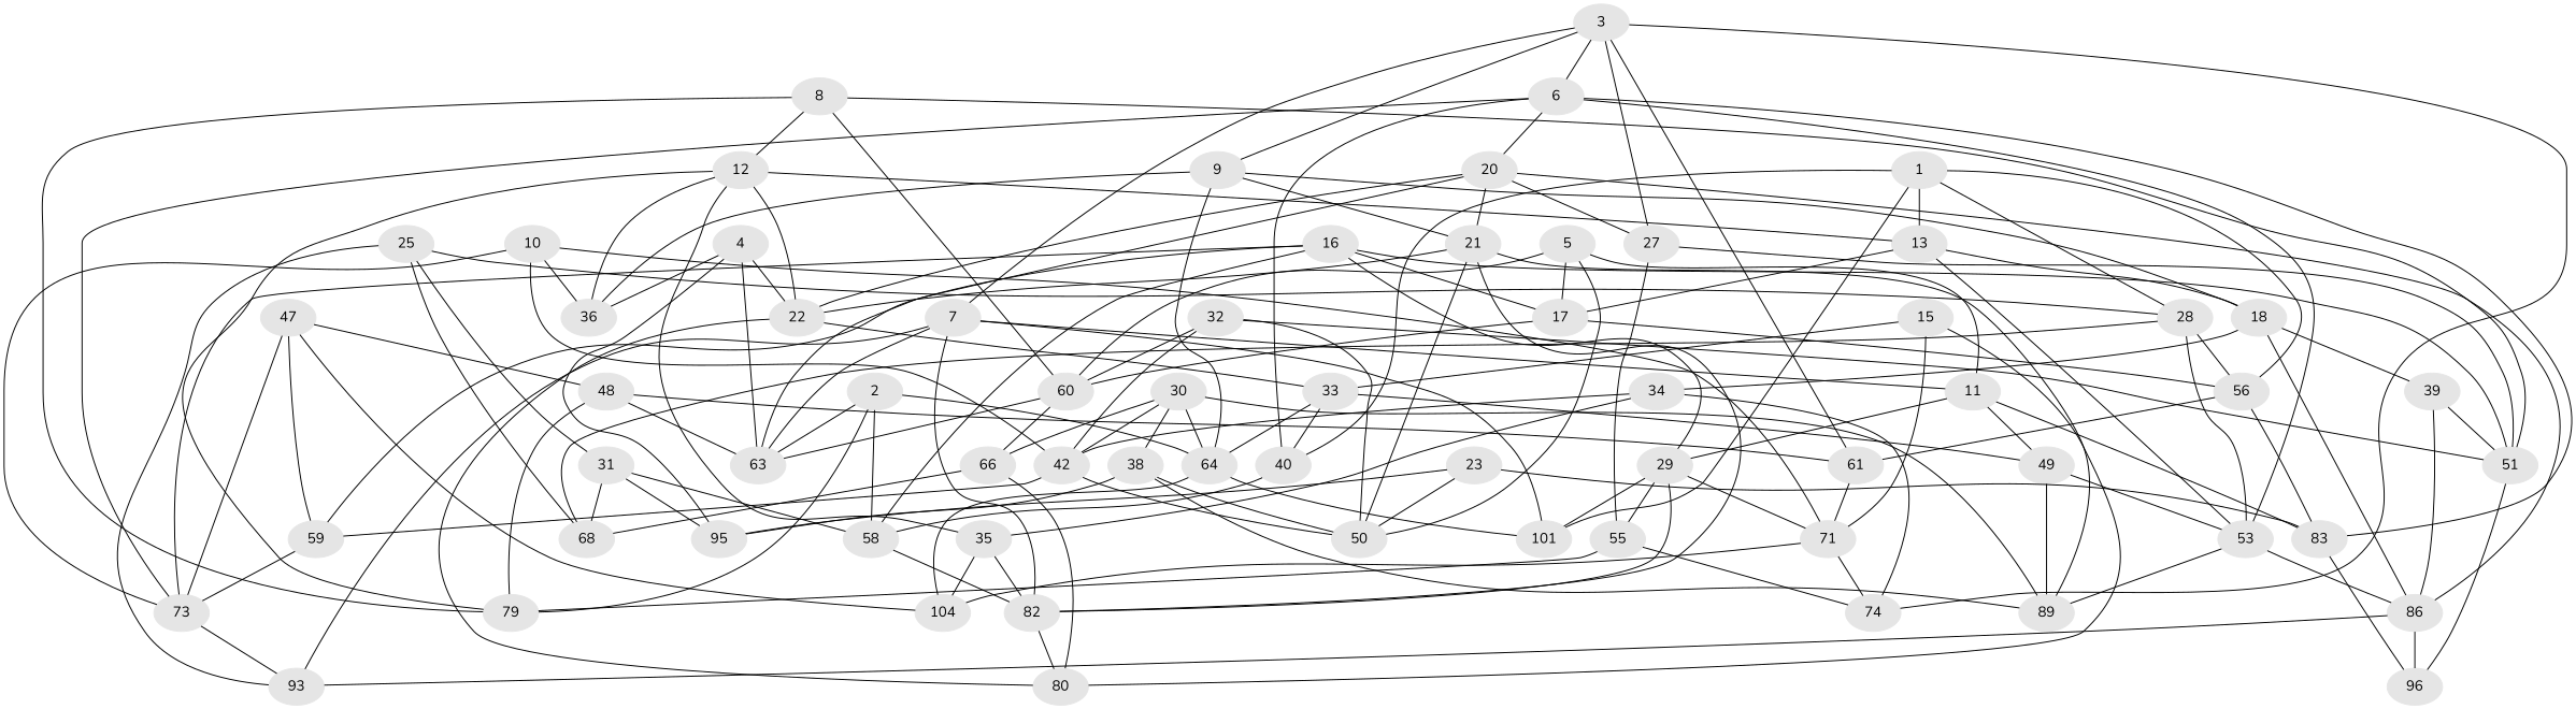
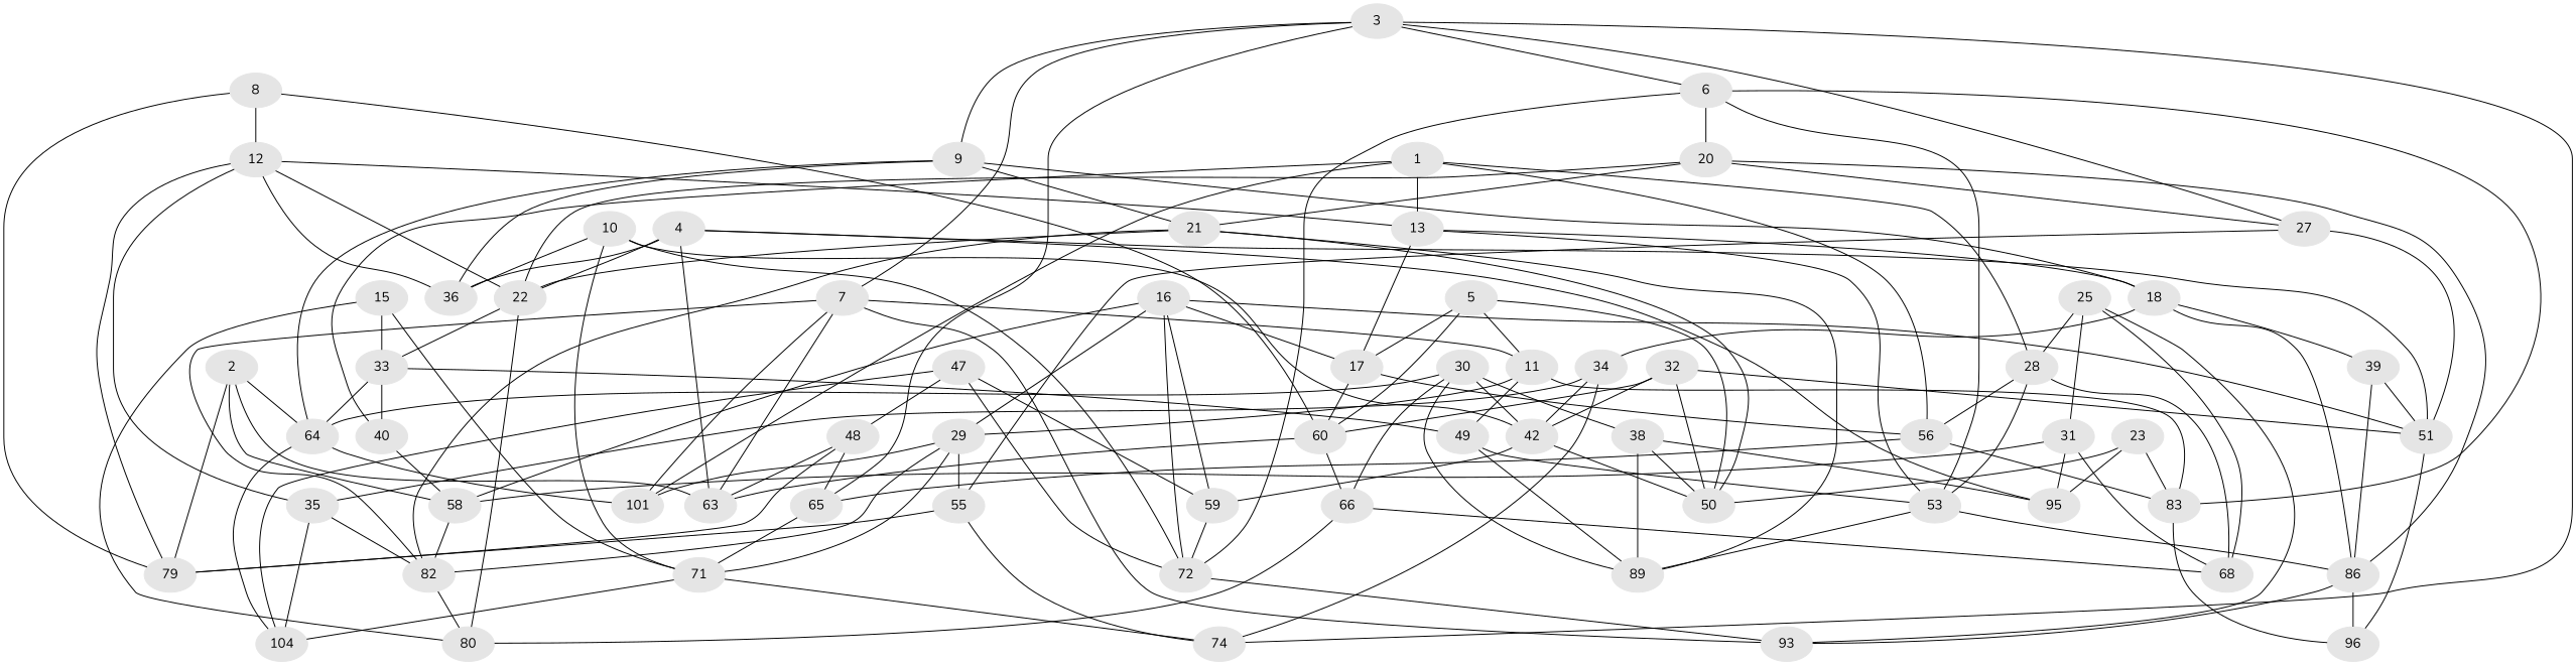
  graph {
    fontname=Nunito
    node [color=gray90 fontname=Nunito style=filled]
    edge [fontname=Nunito]
    1 [super="+44"]
    13 [super="+19"]
    28 [super="+41"]
    40 [super="+91"]
    56 [super="+57"]
    101
    17 [super="+45"]
    53 [super="+87"]
    18 [super="+43"]
    68
    58 [super="+76"]
-   61
+   61 [label=65]
    83
    82 [super="+103"]
    2
    63 [super="+67"]
    64 [super="+81"]
    79 [super="+80"]
    104
    3 [super="+100"]
    6 [super="+14"]
    7 [super="+75"]
    27
    74
    9
    20 [super="+69"]
-   73 [super="+99"]
+   73 [super="+99" label=72]
    11 [super="+70"]
    n29 [label=93]
    71 [super="+72"]
    15
    33 [super="+52"]
    n33 [label=80]
    51 [super="+93"]
    55
    22 [super="+98"]
    4
    36
    95
    5 [super="+54"]
    50 [super="+62"]
    60 [super="+88"]
    29 [super="+77"]
    49
    66
    21 [super="+84"]
    86 [super="+97"]
    23
    89 [super="+94"]
    8 [super="+65"]
    12 [super="+102"]
    35
    96
    34
    39
    10
    42 [super="+78"]
    59
    16 [super="+26"]
    30 [super="+46"]
    38
    25 [super="+37"]
    31
    32
    47
    48
    1 -- 13 [weight=2]
    1 -- 28
    1 -- 40
    1 -- 56
    1 -- 101
    13 -- 17
    13 -- 53
    13 -- 18
    28 -- 56
    28 -- 53
    28 -- 68
    40 -- 58
    56 -- 61
    56 -- 83
    17 -- 56 [weight=2]
    17 -- 60
    53 -- 86
    53 -- 89
    18 -- 86
    18 -- 34
    18 -- 39
    58 -- 82
    61 -- 71
    83 -- 96
    82 -- n33
    2 -- 58
    2 -- 63
    2 -- 64
    2 -- 79
    64 -- 101
    64 -- 104
    3 -- 61
    3 -- 6
    3 -- 7
    3 -- 27
    3 -- 74
    3 -- 9
-   6 -- 40
    6 -- 53
    6 -- 83
    6 -- 20
    6 -- 73
    7 -- 101
    7 -- 82
    7 -- 63
    7 -- 11
    7 -- n29
    27 -- 51
    27 -- 55
    9 -- 18
    9 -- 64
    9 -- 36
    9 -- 21
-   20 -- 63
    20 -- 27
    20 -- 22
    20 -- 21
    20 -- 86
    73 -- n29
    11 -- 83
    11 -- 29
    11 -- 49
    71 -- 104
    71 -- 74
    15 -- 71
    15 -- 33
    15 -- n33
    33 -- 40 [weight=2]
    33 -- 64
    33 -- 49
    51 -- 96
    55 -- 79
    55 -- 74
    22 -- 33
    22 -- n33
    4 -- 63
    4 -- 22
    4 -- 36
    4 -- 95
    5 -- 17
    5 -- 11
    5 -- 50
    5 -- 60
    60 -- 63
    60 -- 66
    29 -- 101
    29 -- 82
    29 -- 71
    29 -- 55
    49 -- 53
    49 -- 89
    66 -- 68
    66 -- n33
    21 -- 82
    21 -- 22
    21 -- 50
    21 -- 89
    86 -- n29
    86 -- 96
    23 -- 83
    23 -- 95
    23 -- 50
    8 -- 79
-   8 -- 51
+   4 -- 51
    8 -- 60
    8 -- 12
    12 -- 13
    12 -- 79
    12 -- 22
    12 -- 36
    12 -- 35
    35 -- 82
    35 -- 104
    34 -- 74
    34 -- 35
    34 -- 42
    39 -- 51
    39 -- 86
    10 -- 73
    10 -- 71
    10 -- 36
    10 -- 42
    42 -- 50
    42 -- 59
    59 -- 73
    16 -- 17
    16 -- 58
    16 -- 73
    16 -- 51
    16 -- 29
    16 -- 59
    30 -- 64
    30 -- 66
    30 -- 89
    30 -- 42
    30 -- 38
    38 -- 95
    38 -- 50
    38 -- 89
    25 -- 28
    25 -- 68
    25 -- n29
    25 -- 31
    31 -- 68
    31 -- 58
    31 -- 95
    32 -- 51
    32 -- 50
    32 -- 60
    32 -- 42
    47 -- 104
    47 -- 73
    47 -- 59
    47 -- 48
    48 -- 61
    48 -- 63
    48 -- 79
  }
